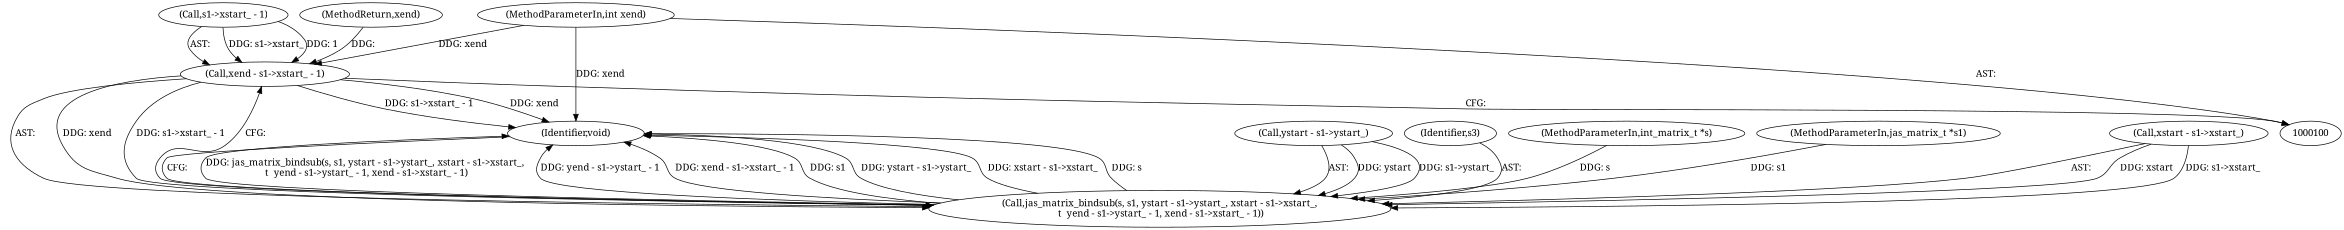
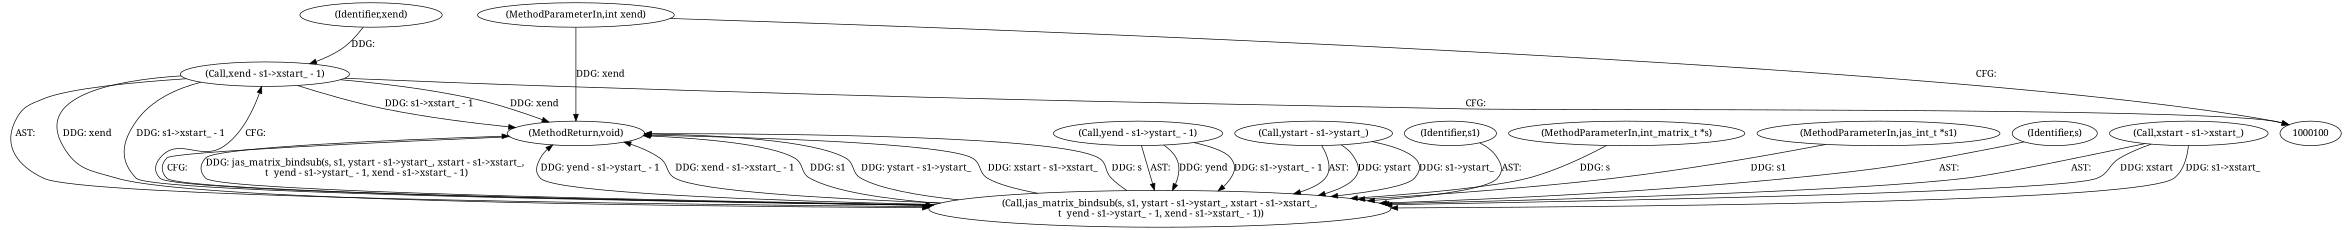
  digraph {
    fontname="Noto Serif"
    node [fontname="Noto Serif"]
    edge [fontname="Noto Serif"]
    n1 [label="(MethodParameterIn,int xend)"]
    n2 [label="(Call,xend - s1->xstart_ - 1)"]
-   n3 [label="(Identifier,void)"]
+   n3 [label="(MethodReturn,void)"]
    1000100
    n5 [label="(Call,jas_matrix_bindsub(s, s1, ystart - s1->ystart_, xstart - s1->xstart_,\n \t  yend - s1->ystart_ - 1, xend - s1->xstart_ - 1))"]
-   n6 [label="(Call,s1->xstart_ - 1)"]
+   n7 [label="(Call,yend - s1->ystart_ - 1)"]
    n8 [label="(Call,ystart - s1->ystart_)"]
-   n9 [label="(MethodReturn,xend)"]
-   n10 [label="(Identifier,s3)"]
+   n9 [label="(Identifier,xend)"]
+   n10 [label="(Identifier,s1)"]
    n11 [label="(MethodParameterIn,int_matrix_t *s)"]
-   n12 [label="(MethodParameterIn,jas_matrix_t *s1)"]
+   n12 [label="(MethodParameterIn,jas_int_t *s1)"]
+   n13 [label="(Identifier,s)"]
    n14 [label="(Call,xstart - s1->xstart_)"]
-   n1 -> n2 [label="DDG: xend"]
    n1 -> n3 [label="DDG: xend"]
-   n1 -> 1000100 [label="AST: "]
+   n1 -> 1000100 [label="CFG: "]
    n2 -> n3 [label="DDG: s1->xstart_ - 1"]
    n2 -> n3 [label="DDG: xend"]
    n2 -> 1000100 [label="CFG: "]
    n2 -> n5 [label="AST: "]
    n2 -> n5 [label="DDG: xend"]
    n2 -> n5 [label="DDG: s1->xstart_ - 1"]
    n3 -> n5 [label="CFG: "]
    n5 -> n2 [label="CFG: "]
    n5 -> n3 [label="DDG: jas_matrix_bindsub(s, s1, ystart - s1->ystart_, xstart - s1->xstart_,\n \t  yend - s1->ystart_ - 1, xend - s1->xstart_ - 1)"]
    n5 -> n3 [label="DDG: yend - s1->ystart_ - 1"]
    n5 -> n3 [label="DDG: xend - s1->xstart_ - 1"]
    n5 -> n3 [label="DDG: s1"]
    n5 -> n3 [label="DDG: ystart - s1->ystart_"]
    n5 -> n3 [label="DDG: xstart - s1->xstart_"]
    n5 -> n3 [label="DDG: s"]
-   n6 -> n2 [label="AST: "]
-   n6 -> n2 [label="DDG: s1->xstart_"]
-   n6 -> n2 [label="DDG: 1"]
+   n7 -> n5 [label="AST: "]
+   n7 -> n5 [label="DDG: yend"]
+   n7 -> n5 [label="DDG: s1->ystart_ - 1"]
    n8 -> n5 [label="AST: "]
    n8 -> n5 [label="DDG: ystart"]
    n8 -> n5 [label="DDG: s1->ystart_"]
    n9 -> n2 [label="DDG: "]
    n10 -> n5 [label="AST: "]
    n11 -> n5 [label="DDG: s"]
    n12 -> n5 [label="DDG: s1"]
+   n13 -> n5 [label="AST: "]
    n14 -> n5 [label="AST: "]
    n14 -> n5 [label="DDG: xstart"]
    n14 -> n5 [label="DDG: s1->xstart_"]
  }
